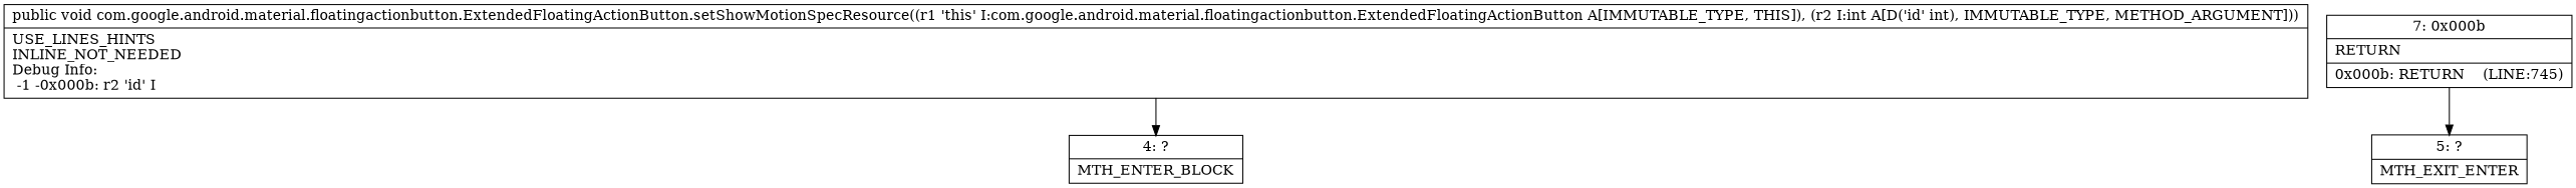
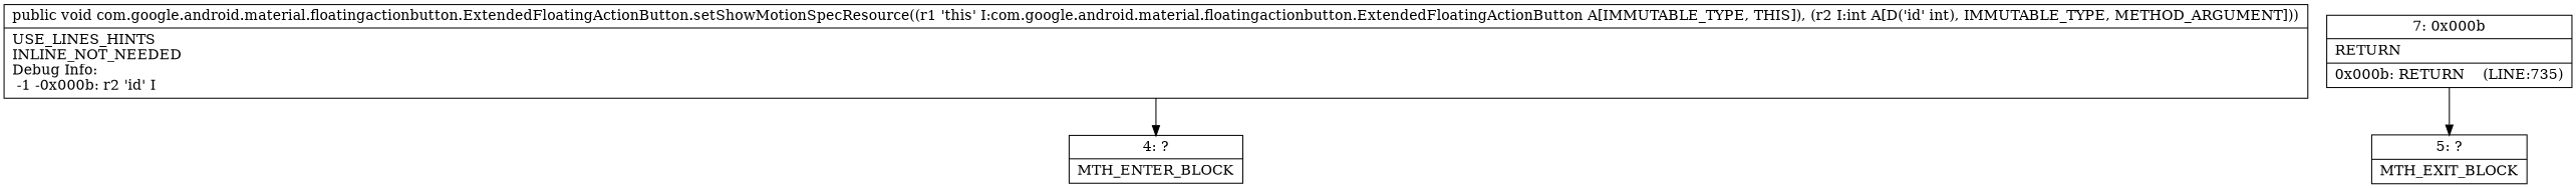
  digraph {
    fontname="DejaVu Serif"
    node [fontname="DejaVu Serif" shape=record]
    edge [fontname="DejaVu Serif"]
    n1 [label="{4\:\ ?|MTH_ENTER_BLOCK\l}"]
-   n2 [label="{7\:\ 0x000b|RETURN\l|0x000b: RETURN    (LINE:745)\l}"]
-   n3 [label="{5\:\ ?|MTH_EXIT_ENTER\l}"]
+   n2 [label="{7\:\ 0x000b|RETURN\l|0x000b: RETURN    (LINE:735)\l}"]
+   n3 [label="{5\:\ ?|MTH_EXIT_BLOCK\l}"]
    n4 [label="{public void com.google.android.material.floatingactionbutton.ExtendedFloatingActionButton.setShowMotionSpecResource((r1 'this' I:com.google.android.material.floatingactionbutton.ExtendedFloatingActionButton A[IMMUTABLE_TYPE, THIS]), (r2 I:int A[D('id' int), IMMUTABLE_TYPE, METHOD_ARGUMENT]))  | USE_LINES_HINTS\lINLINE_NOT_NEEDED\lDebug Info:\l  \-1 \-0x000b: r2 'id' I\l}"]
    n2 -> n3
    n4 -> n1
  }
